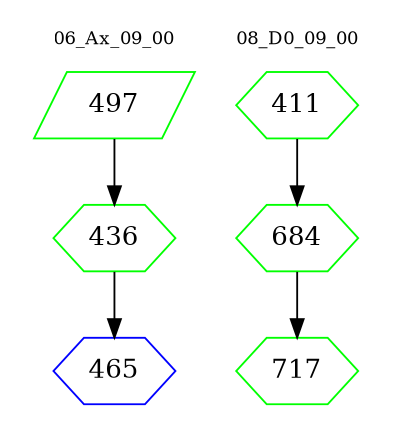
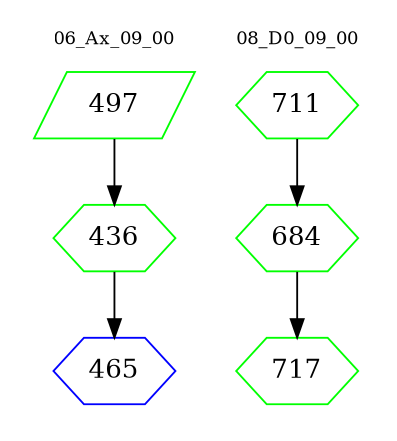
  digraph {
    node [color=green shape=hexagon]
    edge [color=black]
    n1 [label=497 shape=parallelogram]
    n2 [label=436]
    n3 [color=blue label=465]
-   n4 [label=411]
+   n4 [label=711]
    n5 [label=684]
    n6 [label=717]
    subgraph cluster_1 {
      color=white
      fontsize=10
      label="06_Ax_09_00"
      n1
      n2
      n3
    }
    subgraph cluster_2 {
      color=white
      fontsize=10
      label="08_D0_09_00"
      n4
      n5
      n6
    }
    n1 -> n2
    n2 -> n3
    n4 -> n5
    n5 -> n6
  }
